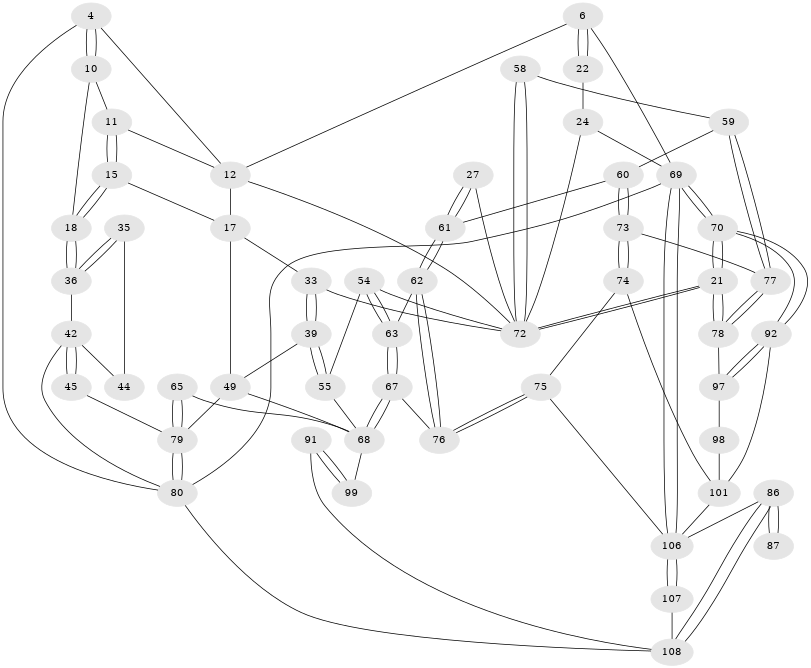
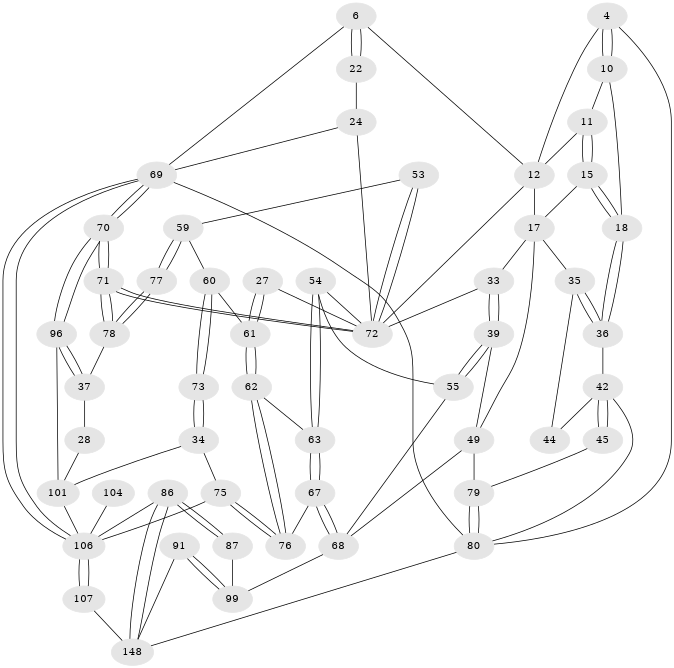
  graph {
    node [color=gray90 style=filled]
    4
    10
    12 [super="+9+8"]
    80 [super="+3"]
    11
    18
    17 [super="+13+14+16"]
    72 [super="+57+32"]
-   108 [super="+92"]
+   108 [super="+92" label=148]
    6 [super="+1"]
    22
    69 [super="+2"]
    24 [super="+21"]
    70
    106 [super="+102+103+94+105"]
    15
    36
    33
    35 [super="+31"]
    49 [super="+48+47"]
    39
    44 [super="+43+41+30"]
    79 [super="+51+50"]
    68 [super="+66"]
    42 [super="+38"]
    27 [super="+26"]
    61
    62
    55
    45
    99 [super="+82+83"]
    54
    63
    67
-   58
+   58 [label=53]
    59
    60
    77
    73
    78
-   74
+   74 [label=34]
    76
-   65
-   71 [label=21]
-   96 [label=92]
+   71
+   96
    107
    101 [super="+100"]
-   97 [super="+88"]
+   97 [super="+88" label=37]
    75
-   98 [super="+89"]
+   98 [super="+89" label=28]
    86
    87
    91
+   104
    4 -- 10
    4 -- 10
    4 -- 12
    4 -- 80
    10 -- 11
    10 -- 18
    12 -- 17 [weight=2]
    12 -- 72
    80 -- 108
    11 -- 12
    11 -- 15
    11 -- 15
    18 -- 36
    18 -- 36
    17 -- 33
+   17 -- 35
    17 -- 49
    6 -- 12
    6 -- 22
    6 -- 22
    6 -- 69
    22 -- 24
    69 -- 80 [weight=2]
    69 -- 70
    69 -- 70
    69 -- 106
    69 -- 106
    24 -- 72 [weight=2]
    24 -- 69
    70 -- 71
    70 -- 71
    70 -- 96
    70 -- 96
    106 -- 107 [weight=2]
    106 -- 107
    15 -- 18
    15 -- 18
    15 -- 17
    36 -- 42
    33 -- 72
    33 -- 39
    33 -- 39
    35 -- 36
    35 -- 36
    35 -- 44 [weight=2]
    49 -- 79
    49 -- 68 [weight=2]
    39 -- 49
    39 -- 55
    39 -- 55
    79 -- 80
    79 -- 80
    68 -- 99 [weight=2]
    42 -- 80
    42 -- 44
    42 -- 45 [weight=2]
    42 -- 45
    27 -- 72 [weight=3]
    27 -- 61
    27 -- 61
    61 -- 62
    61 -- 62
    62 -- 63
    62 -- 76
    62 -- 76
    55 -- 68
    45 -- 79
    54 -- 72
    54 -- 55
    54 -- 63
    54 -- 63
    63 -- 67
    63 -- 67
    67 -- 68
    67 -- 68
    67 -- 76
    58 -- 72 [weight=2]
    58 -- 72
    58 -- 59
    59 -- 60
    59 -- 77
    59 -- 77
    60 -- 61
    60 -- 73
    60 -- 73
    77 -- 78
    77 -- 78
-   73 -- 77
    73 -- 74
    73 -- 74
    78 -- 97
    74 -- 101
    74 -- 75
-   65 -- 79 [weight=2]
-   65 -- 79
-   65 -- 68
    71 -- 72
    71 -- 72
    71 -- 78
    71 -- 78
    96 -- 101
    96 -- 97
    96 -- 97
    107 -- 108
    101 -- 106 [weight=2]
    97 -- 98 [weight=2]
    75 -- 106
    75 -- 76
    75 -- 76
    98 -- 101 [weight=2]
    86 -- 108
    86 -- 108
    86 -- 106
    86 -- 87
    86 -- 87
+   87 -- 99 [weight=2]
    91 -- 108
    91 -- 99 [weight=2]
    91 -- 99
+   104 -- 106 [weight=3]
  }
